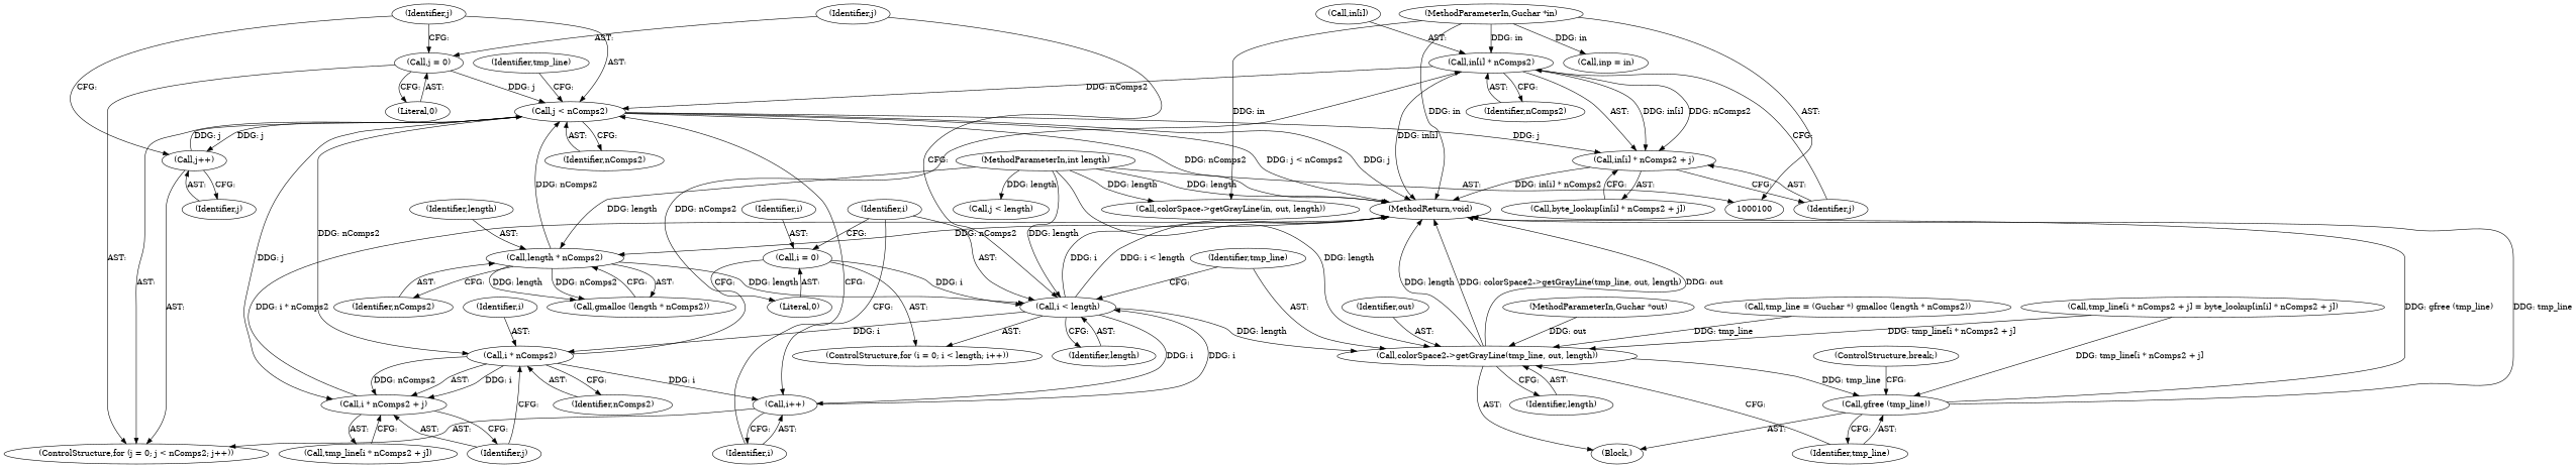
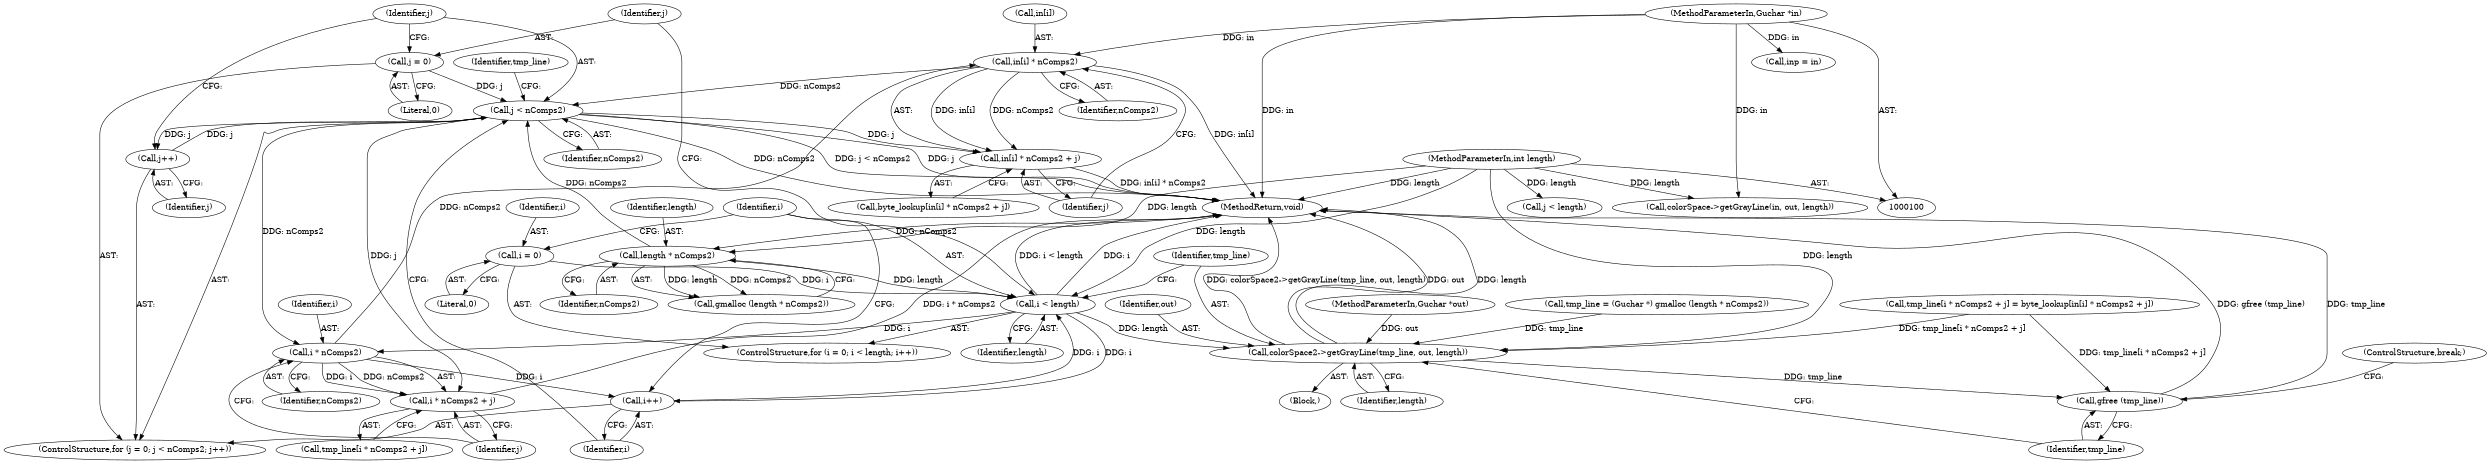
  digraph {
    n1 [label="(Call,in[i] * nComps2)"]
    n2 [label="(Call,j < nComps2)"]
    n3 [label="(Call,in[i] * nComps2 + j)"]
    n4 [label="(Identifier,nComps2)"]
    n5 [label="(MethodReturn,void)"]
    n6 [label="(Call,i * nComps2)"]
    n7 [label="(Call,i * nComps2 + j)"]
    n8 [label="(Call,j++)"]
    n9 [label="(ControlStructure,for (j = 0; j < nComps2; j++))"]
    n10 [label="(Identifier,nComps2)"]
    n11 [label="(Call,byte_lookup[in[i] * nComps2 + j])"]
    n12 [label="(Identifier,j)"]
    n13 [label="(Call,length * nComps2)"]
    n14 [label="(MethodParameterIn,Guchar *in)"]
    n15 [label="(Call,inp = in)"]
    n16 [label="(Call,colorSpace->getGrayLine(in, out, length))"]
    1000100
    n18 [label="(Call,i++)"]
    n19 [label="(Identifier,nComps2)"]
    n20 [label="(Call,i < length)"]
    n21 [label="(Identifier,i)"]
    n22 [label="(Call,tmp_line[i * nComps2 + j])"]
    n23 [label="(Identifier,j)"]
    n24 [label="(Call,colorSpace2->getGrayLine(tmp_line, out, length))"]
    n25 [label="(Identifier,length)"]
    n26 [label="(ControlStructure,for (i = 0; i < length; i++))"]
    n27 [label="(Call,gfree (tmp_line))"]
    n28 [label="(Block,)"]
    n29 [label="(Identifier,length)"]
    n30 [label="(Call,i = 0)"]
    n31 [label="(Literal,0)"]
    n32 [label="(Call,gmalloc (length * nComps2))"]
    n33 [label="(Identifier,nComps2)"]
    n34 [label="(MethodParameterIn,int length)"]
    n35 [label="(Call,j < length)"]
    n36 [label="(Identifier,j)"]
    n37 [label="(Call,j = 0)"]
    n38 [label="(Literal,0)"]
    n39 [label="(Identifier,tmp_line)"]
    n40 [label="(Identifier,j)"]
    n41 [label="(MethodParameterIn,Guchar *out)"]
    n42 [label="(Identifier,length)"]
    n43 [label="(Identifier,tmp_line)"]
    n44 [label="(Identifier,i)"]
    n45 [label="(ControlStructure,break;)"]
    n46 [label="(Identifier,j)"]
    n47 [label="(Call,tmp_line = (Guchar *) gmalloc (length * nComps2))"]
    n48 [label="(Call,in[i])"]
    n49 [label="(Identifier,i)"]
    n50 [label="(Identifier,tmp_line)"]
    n51 [label="(Call,tmp_line[i * nComps2 + j] = byte_lookup[in[i] * nComps2 + j])"]
    n52 [label="(Identifier,out)"]
    n53 [label="(Identifier,i)"]
    n1 -> n2 [label="DDG: nComps2"]
    n1 -> n3 [label="AST: "]
    n1 -> n3 [label="DDG: in[i]"]
    n1 -> n3 [label="DDG: nComps2"]
    n1 -> n4 [label="CFG: "]
    n1 -> n5 [label="DDG: in[i]"]
    n2 -> n3 [label="DDG: j"]
    n2 -> n5 [label="DDG: nComps2"]
    n2 -> n5 [label="DDG: j < nComps2"]
    n2 -> n5 [label="DDG: j"]
    n2 -> n6 [label="DDG: nComps2"]
    n2 -> n7 [label="DDG: j"]
    n2 -> n8 [label="DDG: j"]
    n2 -> n9 [label="AST: "]
    n2 -> n10 [label="CFG: "]
    n3 -> n5 [label="DDG: in[i] * nComps2"]
    n3 -> n11 [label="AST: "]
    n3 -> n12 [label="CFG: "]
    n4 -> n1 [label="AST: "]
    n5 -> n13 [label="DDG: nComps2"]
    n6 -> n1 [label="DDG: nComps2"]
    n6 -> n7 [label="AST: "]
    n6 -> n7 [label="DDG: i"]
    n6 -> n7 [label="DDG: nComps2"]
    n6 -> n18 [label="DDG: i"]
    n6 -> n19 [label="CFG: "]
    n7 -> n5 [label="DDG: i * nComps2"]
    n7 -> n22 [label="AST: "]
    n7 -> n23 [label="CFG: "]
    n8 -> n2 [label="DDG: j"]
    n8 -> n9 [label="AST: "]
    n8 -> n36 [label="CFG: "]
    n10 -> n2 [label="AST: "]
    n11 -> n3 [label="CFG: "]
    n12 -> n1 [label="CFG: "]
    n12 -> n3 [label="AST: "]
    n13 -> n2 [label="DDG: nComps2"]
    n13 -> n20 [label="DDG: length"]
    n13 -> n32 [label="AST: "]
    n13 -> n32 [label="DDG: length"]
    n13 -> n32 [label="DDG: nComps2"]
    n13 -> n33 [label="CFG: "]
    n14 -> n1 [label="DDG: in"]
    n14 -> n5 [label="DDG: in"]
    n14 -> n15 [label="DDG: in"]
    n14 -> n16 [label="DDG: in"]
    n14 -> 1000100 [label="AST: "]
    n18 -> n9 [label="AST: "]
    n18 -> n20 [label="DDG: i"]
    n18 -> n21 [label="CFG: "]
    n19 -> n6 [label="AST: "]
    n20 -> n5 [label="DDG: i < length"]
    n20 -> n5 [label="DDG: i"]
    n20 -> n6 [label="DDG: i"]
    n20 -> n18 [label="DDG: i"]
    n20 -> n24 [label="DDG: length"]
    n20 -> n25 [label="CFG: "]
    n20 -> n26 [label="AST: "]
    n21 -> n2 [label="CFG: "]
    n21 -> n18 [label="AST: "]
    n22 -> n7 [label="CFG: "]
    n23 -> n6 [label="CFG: "]
    n23 -> n7 [label="AST: "]
    n24 -> n5 [label="DDG: colorSpace2->getGrayLine(tmp_line, out, length)"]
    n24 -> n5 [label="DDG: length"]
    n24 -> n5 [label="DDG: out"]
    n24 -> n27 [label="DDG: tmp_line"]
    n24 -> n28 [label="AST: "]
    n24 -> n29 [label="CFG: "]
    n25 -> n20 [label="AST: "]
    n27 -> n5 [label="DDG: tmp_line"]
    n27 -> n5 [label="DDG: gfree (tmp_line)"]
-   n27 -> n28 [label="AST: "]
    n27 -> n39 [label="CFG: "]
    n29 -> n24 [label="AST: "]
    n30 -> n20 [label="DDG: i"]
    n30 -> n26 [label="AST: "]
    n30 -> n31 [label="CFG: "]
    n31 -> n30 [label="AST: "]
    n32 -> n13 [label="CFG: "]
    n33 -> n13 [label="AST: "]
    n34 -> n5 [label="DDG: length"]
    n34 -> n13 [label="DDG: length"]
    n34 -> n16 [label="DDG: length"]
    n34 -> 1000100 [label="AST: "]
    n34 -> n20 [label="DDG: length"]
    n34 -> n24 [label="DDG: length"]
    n34 -> n35 [label="DDG: length"]
    n36 -> n8 [label="AST: "]
    n37 -> n2 [label="DDG: j"]
    n37 -> n9 [label="AST: "]
    n37 -> n38 [label="CFG: "]
    n38 -> n37 [label="AST: "]
    n39 -> n24 [label="CFG: "]
    n39 -> n27 [label="AST: "]
    n40 -> n2 [label="AST: "]
    n40 -> n8 [label="CFG: "]
    n40 -> n37 [label="CFG: "]
    n41 -> n24 [label="DDG: out"]
    n42 -> n13 [label="AST: "]
    n43 -> n20 [label="CFG: "]
    n43 -> n24 [label="AST: "]
    n44 -> n18 [label="CFG: "]
    n44 -> n20 [label="AST: "]
    n44 -> n30 [label="CFG: "]
    n45 -> n27 [label="CFG: "]
    n46 -> n20 [label="CFG: "]
    n46 -> n37 [label="AST: "]
    n47 -> n24 [label="DDG: tmp_line"]
    n48 -> n1 [label="AST: "]
    n49 -> n6 [label="AST: "]
    n50 -> n2 [label="CFG: "]
    n51 -> n24 [label="DDG: tmp_line[i * nComps2 + j]"]
    n51 -> n27 [label="DDG: tmp_line[i * nComps2 + j]"]
    n52 -> n24 [label="AST: "]
    n53 -> n30 [label="AST: "]
  }
